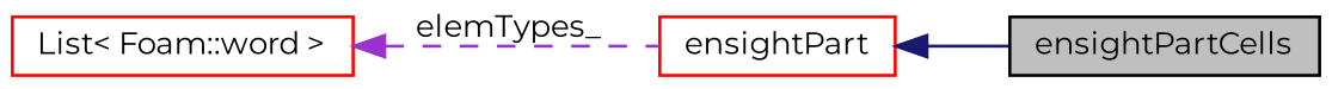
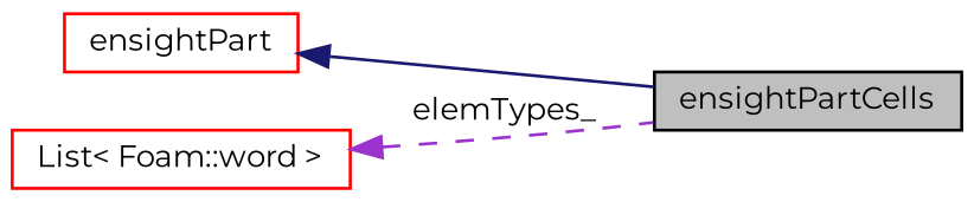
  digraph {
    fontname=Montserrat
    rankdir=LR
    node [color=red fontname=Montserrat fontsize=10 shape=record]
    edge [dir=back fontname=Montserrat fontsize=10 labelfontname=Helvetica labelfontsize=10]
    n1 [color=black fillcolor=grey75 fontcolor=black height=0.2 label=ensightPartCells style=filled width=0.4]
    n2 [height=0.2 label=ensightPart width=0.4]
    n3 [height=0.2 label="List\< Foam::word \>" width=0.4]
    n2 -> n1 [color=midnightblue style=solid]
-   n3 -> n2 [color=darkorchid3 label=" elemTypes_" style=dashed]
+   n3 -> n1 [color=darkorchid3 label=" elemTypes_" style=dashed]
  }
